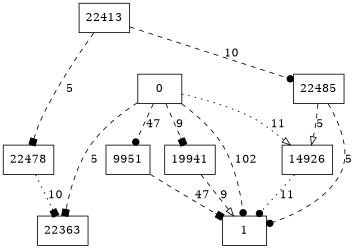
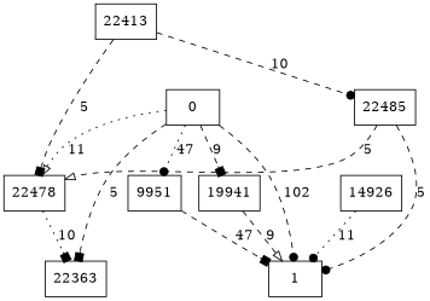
  digraph {
    rankdir=TB
    node [shape=rectangle]
    edge [arrowhead=box style=dashed]
    9951
    1
    14926
    n4 [label=19941]
    22413
    22478
    22485
    22363
    0
    9951 -> 1 [label=47]
    14926 -> 1 [arrowhead=dot label=11 style=dotted]
    n4 -> 1 [arrowhead=onormal label=9]
    22413 -> 22478 [label=5]
    22413 -> 22485 [arrowhead=dot label=10]
    22478 -> 22363 [label=10 style=dotted]
    22485 -> 1 [arrowhead=dot label=5]
-   22485 -> 14926 [arrowhead=onormal label=5]
-   0 -> 9951 [arrowhead=dot label=47]
+   22485 -> 22478 [arrowhead=onormal label=5]
+   0 -> 9951 [arrowhead=dot label=47 style=dotted]
    0 -> 1 [arrowhead=dot label=102]
-   0 -> 14926 [arrowhead=onormal label=11 style=dotted]
+   0 -> 22478 [arrowhead=onormal label=11 style=dotted]
    0 -> n4 [label=9]
    0 -> 22363 [label=5]
  }
